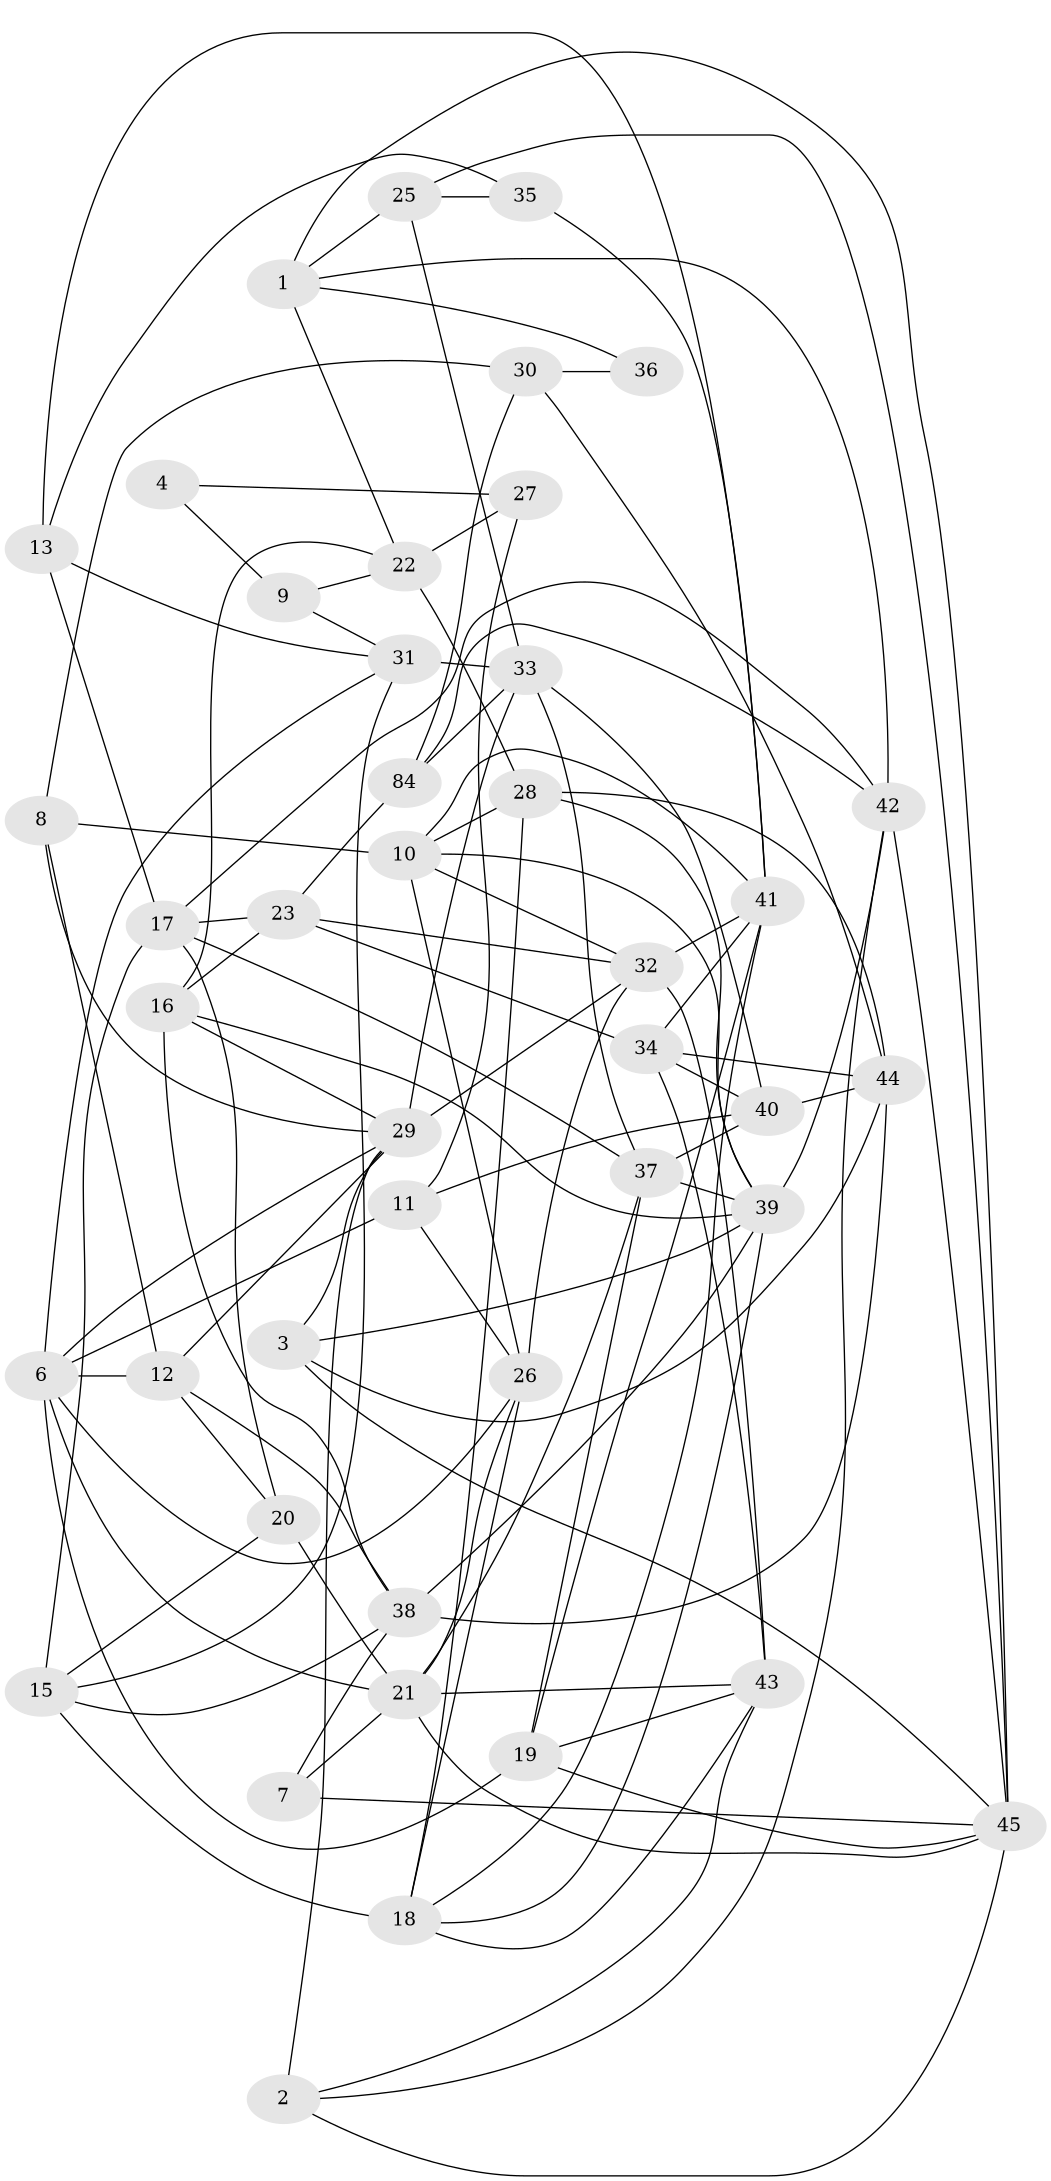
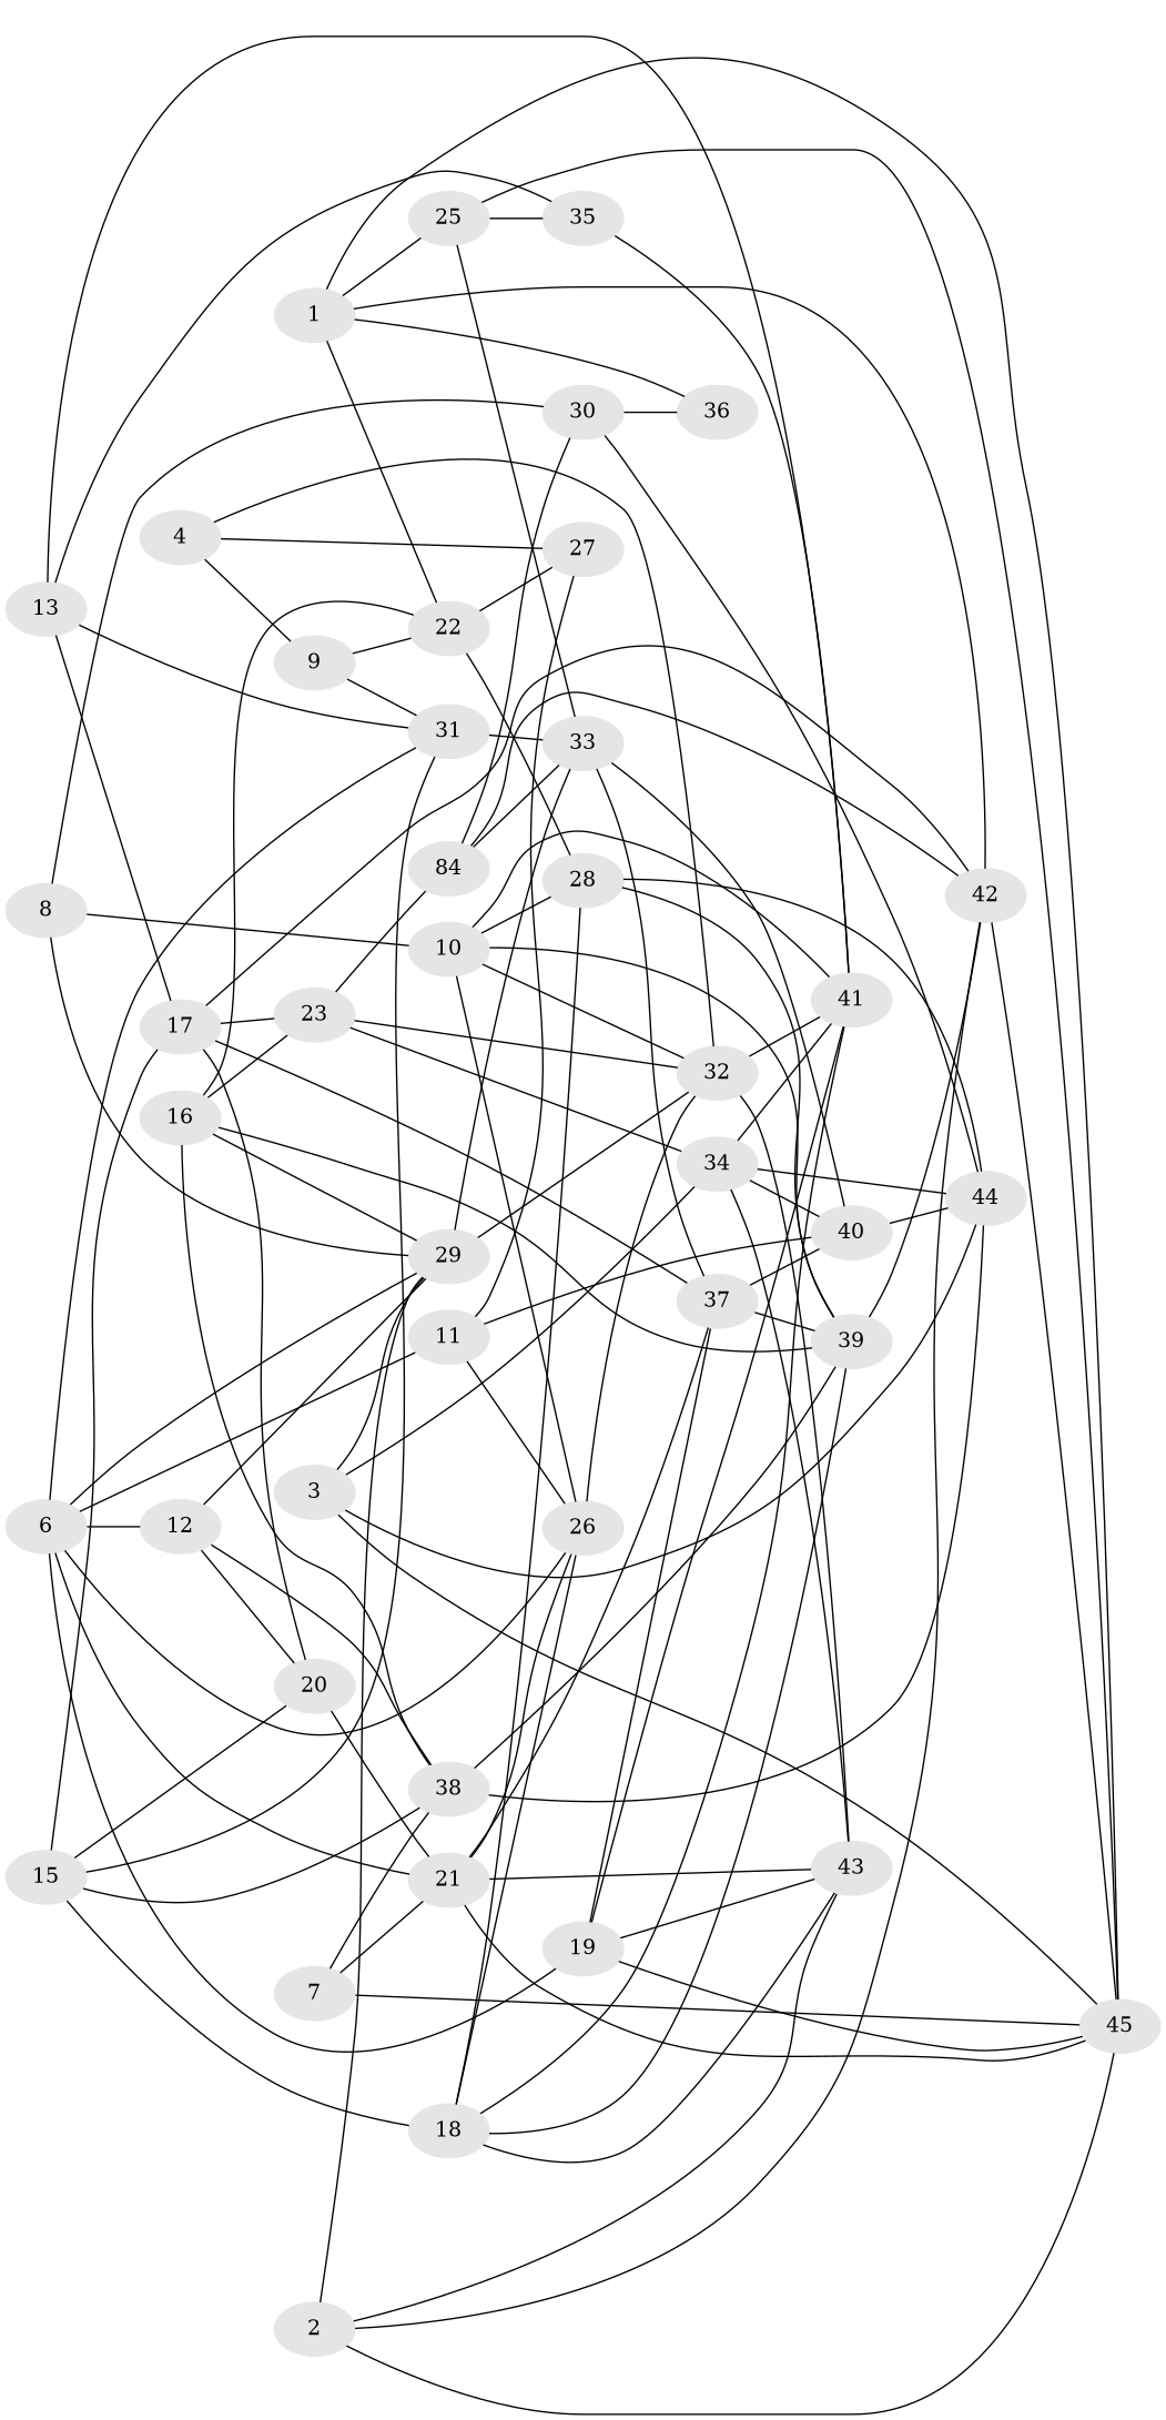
  graph {
    rankdir=LR
    node [color=gray90 style=filled]
    edge [weight=1.0]
    1
    22
    25
    36
    42
    45
    27
    28
    35
    33
    2
    29
    43
    32
    3
    39
    44
    4
    9
    31
    26
    41
    12
    38
    20
    6
    11
    19
    21
    40
    37
    7
    8
    10
    30
    13
    17
    23
    15
    18
    16
    n42 [label=84]
    34
    1 -- 22
    1 -- 25
    1 -- 36 [weight=2.0]
    1 -- 42
    1 -- 45
    22 -- 27
    22 -- 28 [weight=2.0]
    25 -- 45
    25 -- 35
    25 -- 33 [weight=2.0]
    42 -- 45
    28 -- 39
    28 -- 44
    35 -- 41
    33 -- 40
    33 -- 37
    2 -- 42
    2 -- 45
    2 -- 29
    2 -- 43
    29 -- 33
    29 -- 32
    32 -- 43 [weight=2.0]
    32 -- 41
    3 -- 45
    3 -- 29
-   3 -- 39
+   3 -- 34
    3 -- 44
    39 -- 42
    4 -- 27 [weight=2.0]
+   4 -- 32
    4 -- 9 [weight=2.0]
    9 -- 22
    9 -- 31
    31 -- 33
    26 -- 32
    12 -- 29
    12 -- 38
    12 -- 20
    38 -- 39
    38 -- 44
    20 -- 21
    6 -- 29
    6 -- 31
    6 -- 26
    6 -- 12
    6 -- 11
    6 -- 19
    6 -- 21
    11 -- 27
    11 -- 26
    11 -- 40 [weight=2.0]
    19 -- 45 [weight=2.0]
    19 -- 43
    19 -- 41
    19 -- 37
    21 -- 45
    21 -- 43
    21 -- 26
    21 -- 37
    40 -- 44
    37 -- 39
    37 -- 40
    7 -- 45 [weight=2.0]
    7 -- 38
    7 -- 21
    8 -- 29
-   8 -- 12
    8 -- 10
    8 -- 30
    10 -- 28
    10 -- 32
    10 -- 39
    10 -- 26
    10 -- 41
    30 -- 36 [weight=2.0]
    30 -- 44
    13 -- 35
    13 -- 31 [weight=2.0]
    13 -- 41 [weight=2.0]
    13 -- 17
    17 -- 42
    17 -- 20
    17 -- 37
    17 -- 23
    23 -- 32
    23 -- n42
    23 -- 34
    15 -- 31
    15 -- 38
    15 -- 20
    15 -- 17
    15 -- 18
    18 -- 28
    18 -- 43
    18 -- 39
    18 -- 26
    18 -- 41
    16 -- 22
    16 -- 29
    16 -- 39
    16 -- 38
    16 -- 23 [weight=2.0]
    n42 -- 42
    n42 -- 33
    n42 -- 30
    34 -- 43 [weight=2.0]
    34 -- 44
    34 -- 41
    34 -- 40
  }
